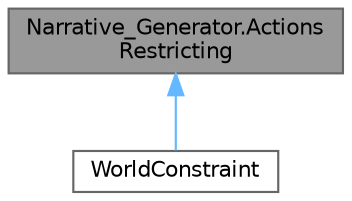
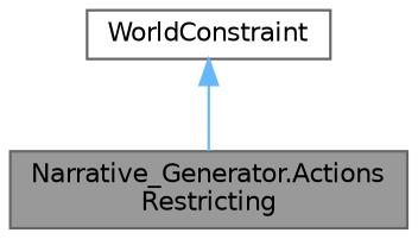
  digraph {
    node [color=gray40 fontname=Helvetica fontsize=10 shape=box style=filled]
    n1 [fillcolor=grey60 fontcolor=black height=0.2 label="Narrative_Generator.Actions\lRestricting" width=0.4]
    n2 [fillcolor=white height=0.2 label=WorldConstraint width=0.4]
-   n1 -> n2 [color=steelblue1 dir=back fontname=Helvetica fontsize=10 labelfontname=Helvetica labelfontsize=10 style=solid]
+   n2 -> n1 [color=steelblue1 dir=back fontname=Helvetica fontsize=10 labelfontname=Helvetica labelfontsize=10 style=solid]
  }
